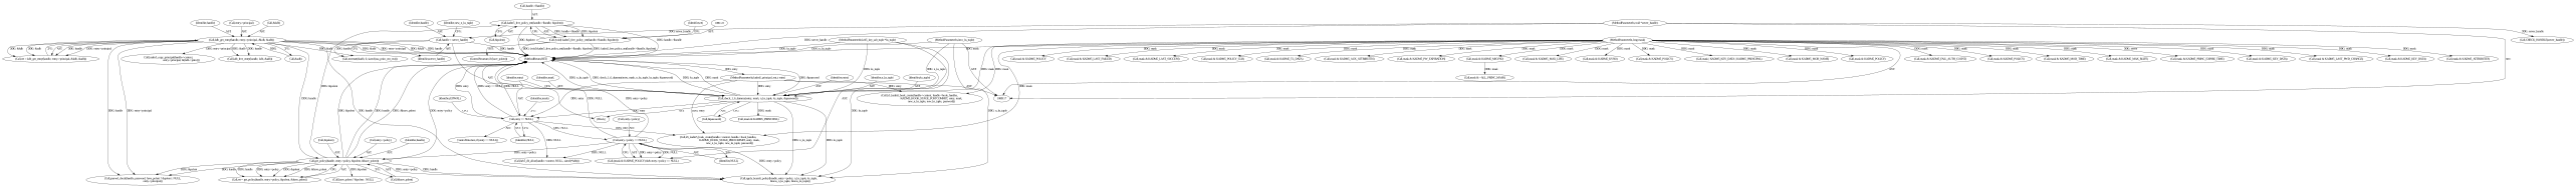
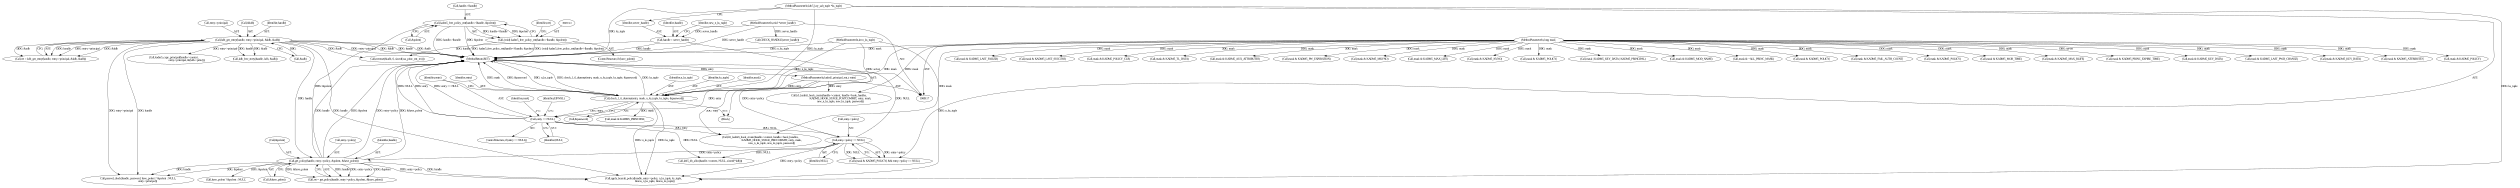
  digraph {
    fontname="Liberation Serif"
    node [fontname="Liberation Serif"]
    edge [fontname="Liberation Serif"]
    n1 [label="(Call,kadm5_free_policy_ent(handle->lhandle, &polent))"]
    n2 [label="(Call,(void) kadm5_free_policy_ent(handle->lhandle, &polent))"]
    n3 [label="(MethodReturn,RET)"]
    n4 [label="(Call,&polent)"]
    n5 [label="(ControlStructure,if (have_polent))"]
    n6 [label="(MethodParameterIn,kadm5_principal_ent_t entry)"]
    n7 [label="(Call,get_policy(handle, entry->policy, &polent, &have_polent))"]
    n8 [label="(Call,have_polent ? &polent : NULL)"]
    n9 [label="(Call,apply_keysalt_policy(handle, entry->policy, n_ks_tuple, ks_tuple,\n                               &new_n_ks_tuple, &new_ks_tuple))"]
    n10 [label="(Call,passwd_check(handle, password, have_polent ? &polent : NULL,\n                           entry->principal))"]
    n11 [label="(Call,&have_polent)"]
    n12 [label="(Call,ret = get_policy(handle, entry->policy, &polent, &have_polent))"]
    n13 [label="(Call,kdb_get_entry(handle, entry->principal, &kdb, &adb))"]
    n14 [label="(Call,kadm5_copy_principal(handle->context,\n                                    entry->principal, &(kdb->princ)))"]
    n15 [label="(Call,kdb_free_entry(handle, kdb, &adb))"]
    n16 [label="(Call,&adb)"]
    n17 [label="(Call,memset(&adb, 0, sizeof(osa_princ_ent_rec)))"]
    n18 [label="(Call,ret = kdb_get_entry(handle, entry->principal, &kdb, &adb))"]
    n19 [label="(Call,handle = server_handle)"]
    n20 [label="(Block,)"]
    n21 [label="(Identifier,server_handle)"]
    n22 [label="(MethodParameterIn,void *server_handle)"]
    n23 [label="(Call,CHECK_HANDLE(server_handle))"]
    1000117
    n25 [label="(Call,entry->policy == NULL)"]
    n26 [label="(Call,(mask & KADM5_POLICY) && entry->policy == NULL)"]
    n27 [label="(Call,krb5_db_alloc(handle->context, NULL, sizeof(*kdb)))"]
    n28 [label="(Identifier,NULL)"]
    n29 [label="(Call,entry == NULL)"]
    n30 [label="(ControlStructure,if (entry == NULL))"]
    n31 [label="(Call,k5_kadm5_hook_create(handle->context, handle->hook_handles,\n                               KADM5_HOOK_STAGE_PRECOMMIT, entry, mask,\n                               new_n_ks_tuple, new_ks_tuple, password))"]
    n32 [label="(Identifier,NULL)"]
    n33 [label="(Call,check_1_6_dummy(entry, mask, n_ks_tuple, ks_tuple, &password))"]
    n34 [label="(Call,mask & KADM5_PRINCIPAL)"]
    n35 [label="(Call,&password)"]
    n36 [label="(Call,k5_kadm5_hook_create(handle->context, handle->hook_handles,\n                                KADM5_HOOK_STAGE_POSTCOMMIT, entry, mask,\n                                new_n_ks_tuple, new_ks_tuple, password))"]
    n37 [label="(MethodParameterIn,long mask)"]
    n38 [label="(Call,mask & KADM5_MKVNO)"]
    n39 [label="(Call,mask & KADM5_MAX_LIFE)"]
    n40 [label="(Call,mask & KADM5_KVNO)"]
    n41 [label="(Call,mask & KADM5_POLICY)"]
    n42 [label="(Call,mask | KADM5_KEY_DATA | KADM5_PRINCIPAL)"]
    n43 [label="(Call,mask & KADM5_MOD_NAME)"]
    n44 [label="(Call,mask & ~ALL_PRINC_MASK)"]
    n45 [label="(Call,mask & KADM5_POLICY)"]
    n46 [label="(Call,mask & KADM5_FAIL_AUTH_COUNT)"]
    n47 [label="(Call,mask & KADM5_POLICY)"]
    n48 [label="(Call,mask & KADM5_MOD_TIME)"]
    n49 [label="(Call,mask & KADM5_MAX_RLIFE)"]
    n50 [label="(Call,mask & KADM5_PRINC_EXPIRE_TIME)"]
    n51 [label="(Call,mask & KADM5_KEY_DATA)"]
    n52 [label="(Call,mask & KADM5_LAST_PWD_CHANGE)"]
    n53 [label="(Call,mask & KADM5_KEY_DATA)"]
    n54 [label="(Call,mask & KADM5_ATTRIBUTES)"]
    n55 [label="(Call,mask & KADM5_POLICY)"]
    n56 [label="(Call,mask & KADM5_LAST_FAILED)"]
    n57 [label="(Call,mask & KADM5_LAST_SUCCESS)"]
    n58 [label="(Call,mask & KADM5_POLICY_CLR)"]
    n59 [label="(Call,mask & KADM5_TL_DATA)"]
    n60 [label="(Call,mask & KADM5_AUX_ATTRIBUTES)"]
    n61 [label="(Call,mask & KADM5_PW_EXPIRATION)"]
    n62 [label="(MethodParameterIn,int n_ks_tuple)"]
    n63 [label="(MethodParameterIn,krb5_key_salt_tuple *ks_tuple)"]
    n64 [label="(Call,entry->principal)"]
    n65 [label="(Identifier,handle)"]
    n66 [label="(Identifier,mask)"]
    n67 [label="(Identifier,n_ks_tuple)"]
    n68 [label="(Call,&kdb)"]
    n69 [label="(Identifier,ret)"]
    n70 [label="(Call,entry->policy)"]
    n71 [label="(Identifier,handle)"]
    n72 [label="(Identifier,new_n_ks_tuple)"]
    n73 [label="(Identifier,ks_tuple)"]
    n74 [label="(Call,&polent)"]
    n75 [label="(Call,handle->lhandle)"]
    n76 [label="(Identifier,mask)"]
    n77 [label="(Call,entry->policy)"]
    n78 [label="(Identifier,EINVAL)"]
    n79 [label="(Identifier,handle)"]
    n80 [label="(Identifier,entry)"]
    n81 [label="(Identifier,entry)"]
    1000723
    n1 -> n2 [label="AST: "]
    n1 -> n2 [label="DDG: handle->lhandle"]
    n1 -> n2 [label="DDG: &polent"]
    n1 -> n3 [label="DDG: handle->lhandle"]
    n1 -> n3 [label="DDG: &polent"]
    n1 -> n4 [label="CFG: "]
    n2 -> n1 [label="CFG: "]
    n2 -> n3 [label="DDG: kadm5_free_policy_ent(handle->lhandle, &polent)"]
    n2 -> n3 [label="DDG: (void) kadm5_free_policy_ent(handle->lhandle, &polent)"]
    n2 -> n5 [label="AST: "]
    n3 -> n6 [label="DDG: entry"]
    n4 -> n1 [label="AST: "]
    n6 -> 1000117 [label="AST: "]
    n6 -> n29 [label="DDG: entry"]
    n6 -> n31 [label="DDG: entry"]
    n6 -> n33 [label="DDG: entry"]
    n6 -> n36 [label="DDG: entry"]
    n7 -> n1 [label="DDG: &polent"]
    n7 -> n3 [label="DDG: handle"]
    n7 -> n3 [label="DDG: &have_polent"]
    n7 -> n3 [label="DDG: entry->policy"]
    n7 -> n3 [label="DDG: &polent"]
    n7 -> n8 [label="DDG: &polent"]
    n7 -> n9 [label="DDG: handle"]
    n7 -> n9 [label="DDG: entry->policy"]
    n7 -> n10 [label="DDG: handle"]
    n7 -> n10 [label="DDG: &polent"]
    n7 -> n11 [label="CFG: "]
    n7 -> n12 [label="AST: "]
    n7 -> n12 [label="DDG: handle"]
    n7 -> n12 [label="DDG: entry->policy"]
    n7 -> n12 [label="DDG: &polent"]
    n7 -> n12 [label="DDG: &have_polent"]
    n11 -> n7 [label="AST: "]
    n12 -> n7 [label="CFG: "]
    n13 -> n3 [label="DDG: entry->principal"]
    n13 -> n3 [label="DDG: &kdb"]
    n13 -> n3 [label="DDG: handle"]
    n13 -> n3 [label="DDG: &adb"]
    n13 -> n7 [label="DDG: handle"]
    n13 -> n9 [label="DDG: handle"]
    n13 -> n10 [label="DDG: handle"]
    n13 -> n10 [label="DDG: entry->principal"]
    n13 -> n14 [label="DDG: entry->principal"]
    n13 -> n15 [label="DDG: handle"]
    n13 -> n15 [label="DDG: &adb"]
    n13 -> n16 [label="CFG: "]
    n13 -> n17 [label="DDG: &adb"]
    n13 -> n18 [label="AST: "]
    n13 -> n18 [label="DDG: handle"]
    n13 -> n18 [label="DDG: entry->principal"]
    n13 -> n18 [label="DDG: &kdb"]
    n13 -> n18 [label="DDG: &adb"]
    n16 -> n13 [label="DDG: "]
    n18 -> n13 [label="CFG: "]
    n19 -> n3 [label="DDG: handle"]
    n19 -> n17 [label="DDG: handle"]
    n19 -> n20 [label="AST: "]
-   n19 -> n21 [label="CFG: "]
+   n63 -> n21 [label="CFG: "]
    n21 -> n19 [label="AST: "]
    n22 -> n3 [label="DDG: server_handle"]
    n22 -> n19 [label="DDG: server_handle"]
    n22 -> n23 [label="DDG: server_handle"]
    n22 -> 1000117 [label="AST: "]
    n25 -> n3 [label="DDG: entry->policy"]
    n25 -> n3 [label="DDG: NULL"]
    n25 -> n7 [label="DDG: entry->policy"]
    n25 -> n9 [label="DDG: entry->policy"]
    n25 -> n26 [label="AST: "]
    n25 -> n26 [label="DDG: entry->policy"]
    n25 -> n26 [label="DDG: NULL"]
    n25 -> n27 [label="DDG: NULL"]
    n25 -> n28 [label="CFG: "]
    n26 -> n25 [label="CFG: "]
    n28 -> n25 [label="AST: "]
    n29 -> n3 [label="DDG: entry"]
    n29 -> n3 [label="DDG: entry == NULL"]
    n29 -> n3 [label="DDG: NULL"]
    n29 -> n25 [label="DDG: NULL"]
    n29 -> n27 [label="DDG: NULL"]
    n29 -> n30 [label="AST: "]
    n29 -> n31 [label="DDG: entry"]
    n29 -> n32 [label="CFG: "]
    n32 -> n29 [label="AST: "]
    n33 -> n3 [label="DDG: ks_tuple"]
    n33 -> n3 [label="DDG: mask"]
    n33 -> n3 [label="DDG: &password"]
    n33 -> n3 [label="DDG: n_ks_tuple"]
    n33 -> n3 [label="DDG: check_1_6_dummy(entry, mask, n_ks_tuple, ks_tuple, &password)"]
    n33 -> n9 [label="DDG: n_ks_tuple"]
    n33 -> n9 [label="DDG: ks_tuple"]
    n33 -> n20 [label="AST: "]
    n33 -> n29 [label="DDG: entry"]
    n33 -> n34 [label="DDG: mask"]
    n33 -> n35 [label="CFG: "]
    n35 -> n33 [label="AST: "]
    n37 -> n3 [label="DDG: mask"]
    n37 -> 1000117 [label="AST: "]
    n37 -> n31 [label="DDG: mask"]
    n37 -> n33 [label="DDG: mask"]
    n37 -> n36 [label="DDG: mask"]
    n37 -> n38 [label="DDG: mask"]
    n37 -> n39 [label="DDG: mask"]
    n37 -> n40 [label="DDG: mask"]
    n37 -> n41 [label="DDG: mask"]
    n37 -> n42 [label="DDG: mask"]
    n37 -> n43 [label="DDG: mask"]
-   n38 -> n44 [label="DDG: mask"]
+   n37 -> n44 [label="DDG: mask"]
    n37 -> n45 [label="DDG: mask"]
    n37 -> n46 [label="DDG: mask"]
    n37 -> n47 [label="DDG: mask"]
    n37 -> n48 [label="DDG: mask"]
    n37 -> n49 [label="DDG: mask"]
    n37 -> n50 [label="DDG: server"]
    n37 -> n51 [label="DDG: mask"]
    n37 -> n52 [label="DDG: mask"]
    n37 -> n53 [label="DDG: mask"]
    n37 -> n54 [label="DDG: mask"]
    n37 -> n55 [label="DDG: mask"]
    n37 -> n56 [label="DDG: mask"]
    n37 -> n57 [label="DDG: mask"]
    n37 -> n58 [label="DDG: mask"]
    n37 -> n59 [label="DDG: mask"]
    n37 -> n60 [label="DDG: mask"]
    n37 -> n61 [label="DDG: mask"]
    n62 -> n3 [label="DDG: n_ks_tuple"]
    n62 -> n9 [label="DDG: n_ks_tuple"]
-   n62 -> 1000117 [label="AST: "]
+   n62 -> 1000117 [label="DDG: server"]
    n62 -> n33 [label="DDG: n_ks_tuple"]
    n63 -> n3 [label="DDG: ks_tuple"]
    n63 -> n9 [label="DDG: ks_tuple"]
    n63 -> n26 [label="AST: "]
    n63 -> n33 [label="DDG: ks_tuple"]
    n64 -> n13 [label="AST: "]
    n65 -> n19 [label="AST: "]
    n66 -> n29 [label="CFG: "]
    n67 -> n33 [label="AST: "]
    n68 -> n13 [label="AST: "]
    n69 -> n2 [label="CFG: "]
    n70 -> n7 [label="AST: "]
    n71 -> n7 [label="AST: "]
    n72 -> n19 [label="CFG: "]
    n73 -> n33 [label="AST: "]
    n74 -> n7 [label="AST: "]
    n75 -> n1 [label="AST: "]
    n76 -> n33 [label="AST: "]
    n77 -> n25 [label="AST: "]
    n78 -> n29 [label="CFG: "]
    n79 -> n13 [label="AST: "]
    n80 -> n29 [label="AST: "]
    n80 -> n33 [label="CFG: "]
    n81 -> n33 [label="AST: "]
    1000723 -> n2 [label="AST: "]
  }
